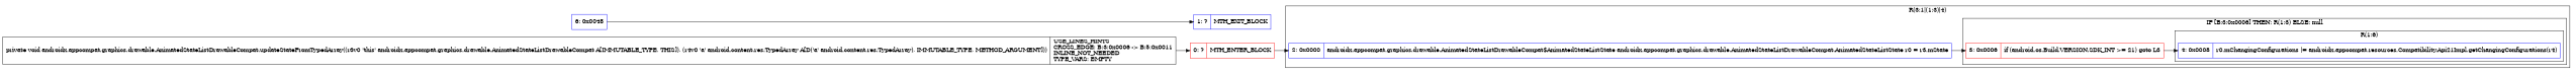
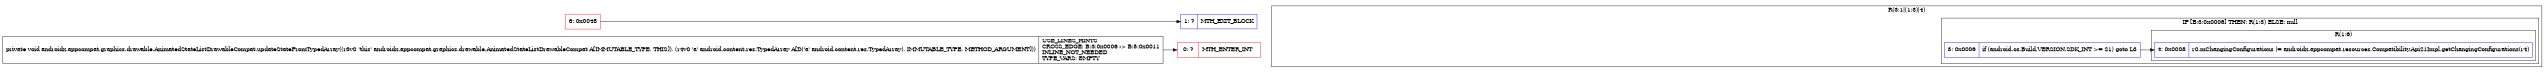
  digraph {
    rankdir=LR
    node [color=blue shape=record]
    n1 [label="{4\:\ 0x0008|r0.mChangingConfigurations \|= androidx.appcompat.resources.Compatibility.Api21Impl.getChangingConfigurations(r4)\l}"]
-   n2 [color=red label="{3\:\ 0x0006|if (android.os.Build.VERSION.SDK_INT \>= 21) goto L3\l}"]
-   n3 [label="{2\:\ 0x0000|androidx.appcompat.graphics.drawable.AnimatedStateListDrawableCompat$AnimatedStateListState androidx.appcompat.graphics.drawable.AnimatedStateListDrawableCompat.AnimatedStateListState r0 = r3.mState\l}"]
-   n4 [label="{6\:\ 0x0048}"]
+   n2 [label="{3\:\ 0x0006|if (android.os.Build.VERSION.SDK_INT \>= 21) goto L3\l}"]
+   n4 [color=red label="{6\:\ 0x0048}"]
    n5 [label="{1\:\ ?|MTH_EXIT_BLOCK\l}"]
-   n6 [color=red label="{0\:\ ?|MTH_ENTER_BLOCK\l}"]
+   n6 [color=red label="{0\:\ ?|MTH_ENTER_INT\l}"]
    n7 [label="{private void androidx.appcompat.graphics.drawable.AnimatedStateListDrawableCompat.updateStateFromTypedArray((r3v0 'this' androidx.appcompat.graphics.drawable.AnimatedStateListDrawableCompat A[IMMUTABLE_TYPE, THIS]), (r4v0 'a' android.content.res.TypedArray A[D('a' android.content.res.TypedArray), IMMUTABLE_TYPE, METHOD_ARGUMENT]))  | USE_LINES_HINTS\lCROSS_EDGE: B:3:0x0006 \-\> B:5:0x0011\lINLINE_NOT_NEEDED\lTYPE_VARS: EMPTY\l}" color=""]
    subgraph cluster_1 {
      label="R(3:1|(1:3)|4)"
-     n3
      subgraph cluster_2 {
        label="IF [B:3:0x0006] THEN: R(1:3) ELSE: null"
        n2
        subgraph cluster_3 {
          label="R(1:6)"
          n1
        }
      }
    }
    n2 -> n1
-   n3 -> n2
    n4 -> n5
-   n6 -> n3
    n7 -> n6
  }
